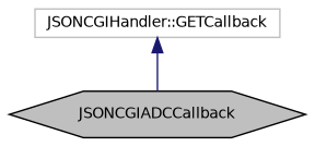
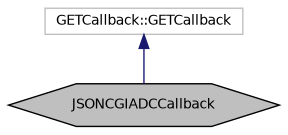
  digraph {
    node [fontname=Helvetica fontsize=10 style=filled]
    n1 [color=black fillcolor=grey75 fontcolor=black height=0.2 label=JSONCGIADCCallback shape=hexagon width=0.4]
-   n2 [color=grey75 fillcolor=white height=0.2 label="JSONCGIHandler::GETCallback" shape=box width=0.4]
+   n2 [color=grey75 fillcolor=white height=0.2 label="GETCallback::GETCallback" shape=box width=0.4]
    n2 -> n1 [color=midnightblue dir=back fontname=Helvetica fontsize=10 labelfontname=Helvetica labelfontsize=10 style=solid]
  }
